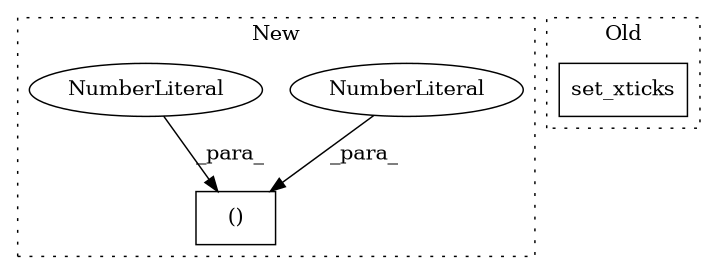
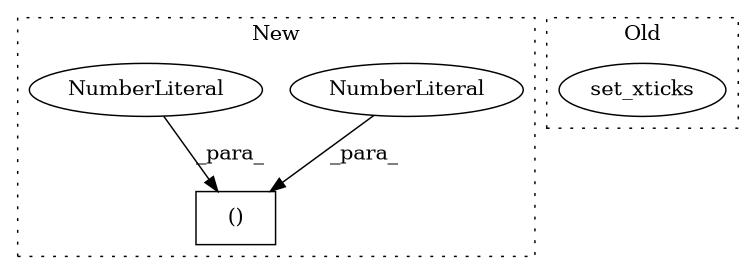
  digraph {
    node [a=34 l=2 shape=box]
    n1 [a=106 l=140 label="()" s=143]
    n2 [label=NumberLiteral s=204 shape=ellipse]
    n3 [label=NumberLiteral s=174 shape=ellipse]
-   n4 [a=32 l="11,1" label=set_xticks s="729,757"]
+   n4 [a=32 l="11,1" label=set_xticks s="729,757" shape=ellipse]
    subgraph cluster_1 {
      label=New
      style=dotted
      n1
      n2
      n3
    }
    subgraph cluster_2 {
      label=Old
      style=dotted
      n4
    }
    n2 -> n1 [label=_para_]
    n3 -> n1 [label=_para_]
  }
